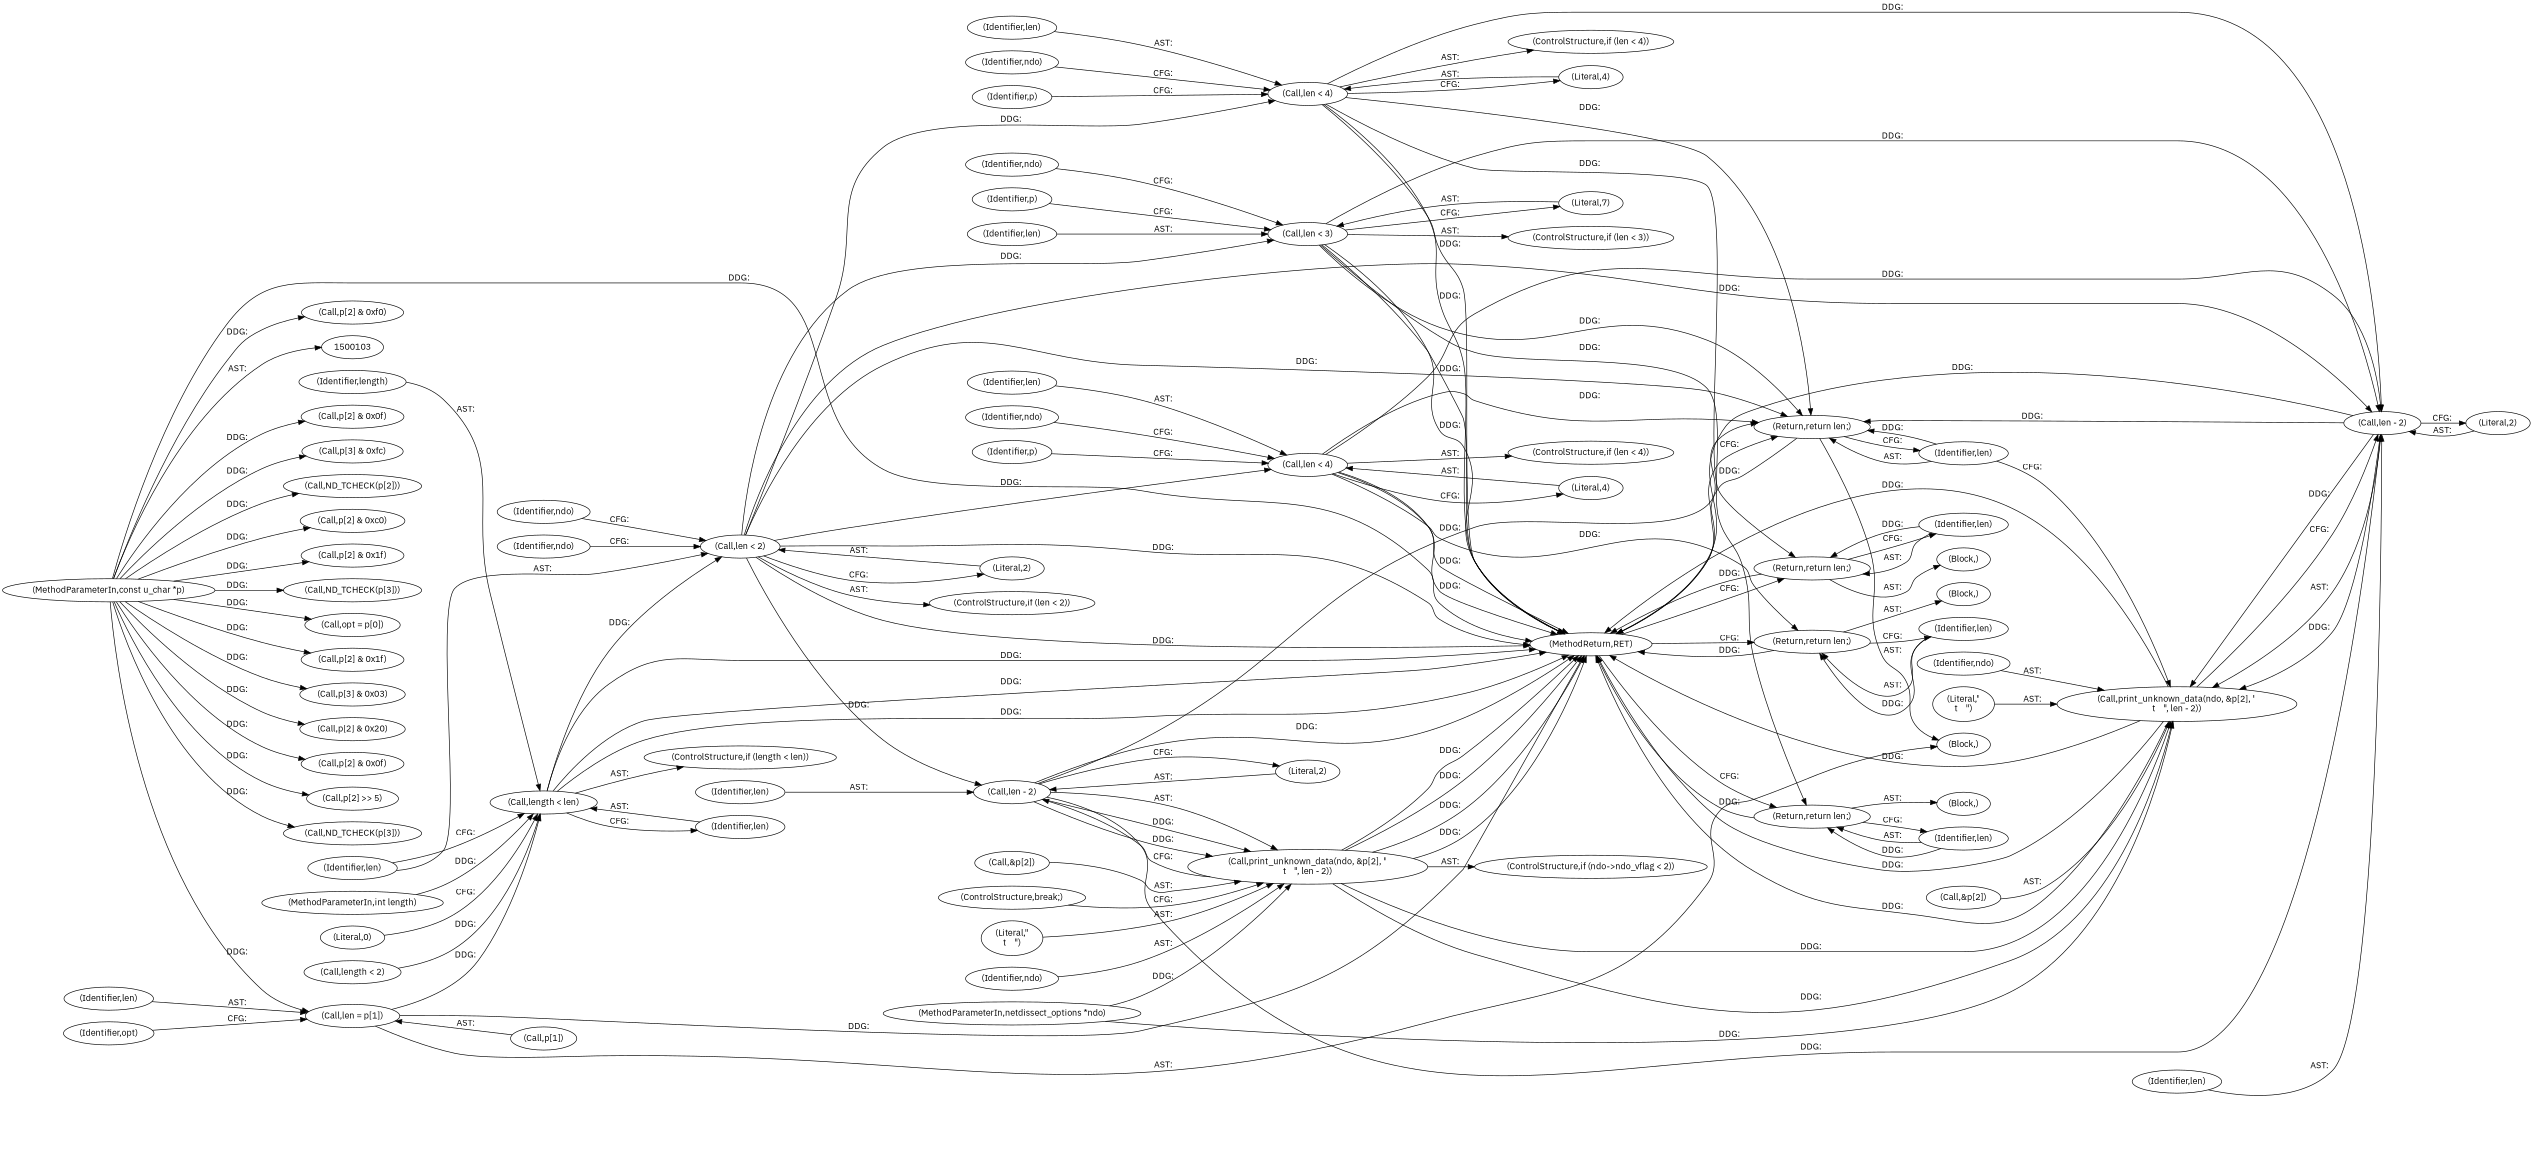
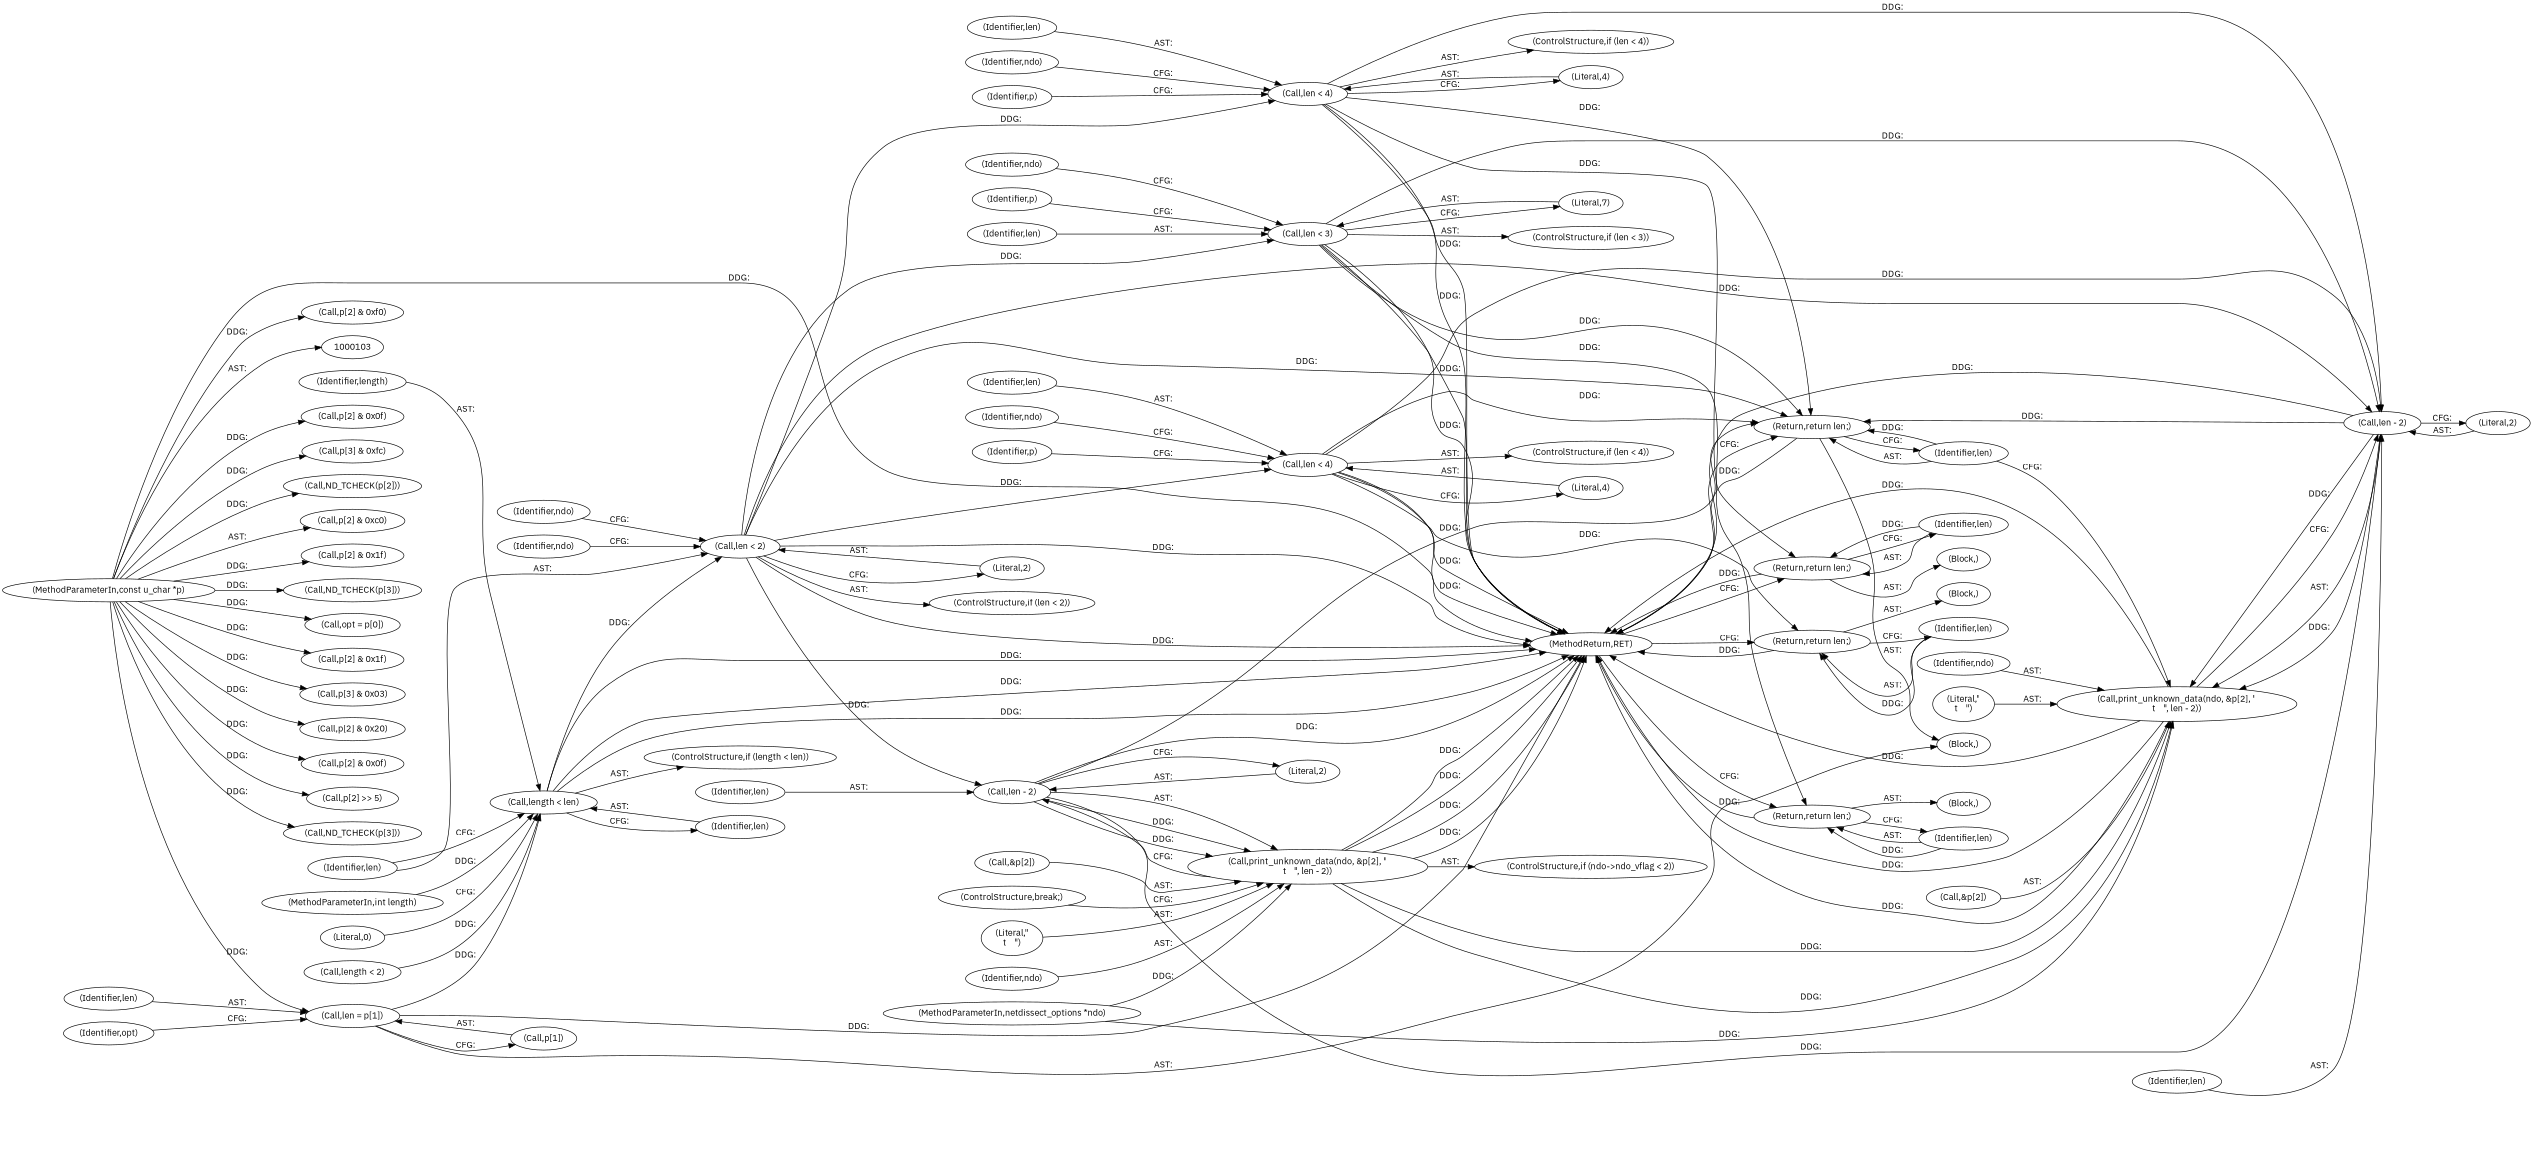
  digraph {
    fontname="IBM Plex Sans"
    rankdir=LR
    node [fontname="IBM Plex Sans"]
    edge [fontname="IBM Plex Sans"]
    n1 [label="(Call,len = p[1])"]
    n2 [label="(Call,length < len)"]
    n3 [label="(Block,)"]
    n4 [label="(Call,p[1])"]
    n5 [label="(MethodReturn,RET)"]
    n6 [label="(Call,len < 2)"]
    n7 [label="(ControlStructure,if (length < len))"]
    n8 [label="(Identifier,len)"]
    n9 [label="(Return,return len;)"]
    n10 [label="(Return,return len;)"]
    n11 [label="(Return,return len;)"]
    n12 [label="(Return,return len;)"]
    n13 [label="(MethodParameterIn,const u_char *p)"]
    n14 [label="(Call,p[2] & 0x0f)"]
    n15 [label="(Call,p[3] & 0xfc)"]
    n16 [label="(Call,ND_TCHECK(p[2]))"]
    n17 [label="(Call,p[2] & 0xc0)"]
    n18 [label="(Call,p[2] & 0x1f)"]
    n19 [label="(Call,ND_TCHECK(p[3]))"]
    n20 [label="(Call,opt = p[0])"]
    n21 [label="(Call,p[2] & 0x1f)"]
    n22 [label="(Call,p[3] & 0x03)"]
    n23 [label="(Call,p[2] & 0x20)"]
    n24 [label="(Call,p[2] & 0x0f)"]
    n25 [label="(Call,p[2] >> 5)"]
    n26 [label="(Call,ND_TCHECK(p[3]))"]
    n27 [label="(Call,p[2] & 0xf0)"]
-   1000103 [label=1500103]
+   1000103
    n29 [label="(Call,len < 3)"]
    n30 [label="(Call,len - 2)"]
    n31 [label="(Call,len < 4)"]
    n32 [label="(Call,len < 4)"]
    n33 [label="(Call,len - 2)"]
    n34 [label="(Literal,2)"]
    n35 [label="(ControlStructure,if (len < 2))"]
    n36 [label="(Literal,7)"]
    n37 [label="(ControlStructure,if (len < 3))"]
    n38 [label="(Call,print_unknown_data(ndo, &p[2], \"\n\t    \", len - 2))"]
    n39 [label="(Literal,2)"]
    n40 [label="(Identifier,len)"]
    n41 [label="(ControlStructure,if (len < 4))"]
    n42 [label="(Literal,4)"]
    n43 [label="(ControlStructure,if (len < 4))"]
    n44 [label="(Literal,4)"]
    n45 [label="(Call,print_unknown_data(ndo, &p[2], \"\n\t    \", len - 2))"]
    n46 [label="(Literal,2)"]
    n47 [label="(Identifier,len)"]
    n48 [label="(Block,)"]
    n49 [label="(Block,)"]
    n50 [label="(Identifier,len)"]
    n51 [label="(Identifier,len)"]
    n52 [label="(Block,)"]
    n53 [label="(ControlStructure,if (ndo->ndo_vflag < 2))"]
    n54 [label="(Identifier,len)"]
    n55 [label="(Identifier,opt)"]
    n56 [label="(Call,&p[2])"]
    n57 [label="(Identifier,len)"]
    n58 [label="(ControlStructure,break;)"]
    n59 [label="(Identifier,ndo)"]
    n60 [label="(Identifier,len)"]
    n61 [label="(Identifier,len)"]
    n62 [label="(Identifier,ndo)"]
    n63 [label="(Identifier,p)"]
    n64 [label="(Identifier,ndo)"]
    n65 [label="(Identifier,ndo)"]
    n66 [label="(Identifier,p)"]
    n67 [label="(MethodParameterIn,int length)"]
    n68 [label="(Identifier,p)"]
    n69 [label="(Identifier,ndo)"]
    n70 [label="(Literal,0)"]
    n71 [label="(Literal,\"\n\t    \")"]
    n72 [label="(Identifier,ndo)"]
    n73 [label="(Literal,\"\n\t    \")"]
    n74 [label="(MethodParameterIn,netdissect_options *ndo)"]
    n75 [label="(Identifier,len)"]
    n76 [label="(Call,length < 2)"]
    n77 [label="(Identifier,len)"]
    n78 [label="(Identifier,length)"]
    n79 [label="(Identifier,len)"]
    n80 [label="(Call,&p[2])"]
    n81 [label="(Identifier,ndo)"]
    n1 -> n2 [label="DDG: "]
    n1 -> n3 [label="AST: "]
+   n1 -> n4 [label="CFG: "]
    n1 -> n5 [label="DDG: "]
    n2 -> n5 [label="DDG: "]
    n2 -> n5 [label="DDG: "]
    n2 -> n5 [label="DDG: "]
    n2 -> n6 [label="DDG: "]
    n2 -> n7 [label="AST: "]
    n2 -> n8 [label="CFG: "]
    n4 -> n1 [label="AST: "]
    n5 -> n9 [label="CFG: "]
    n5 -> n10 [label="CFG: "]
    n5 -> n11 [label="CFG: "]
    n5 -> n12 [label="CFG: "]
    n6 -> n5 [label="DDG: "]
    n6 -> n5 [label="DDG: "]
    n6 -> n9 [label="DDG: "]
    n6 -> n29 [label="DDG: "]
    n6 -> n30 [label="DDG: "]
    n6 -> n31 [label="DDG: "]
    n6 -> n32 [label="DDG: "]
    n6 -> n33 [label="DDG: "]
    n6 -> n34 [label="CFG: "]
    n6 -> n35 [label="AST: "]
    n8 -> n2 [label="AST: "]
    n9 -> n3 [label="AST: "]
    n9 -> n5 [label="DDG: "]
    n9 -> n40 [label="CFG: "]
    n10 -> n5 [label="DDG: "]
    n10 -> n47 [label="CFG: "]
    n10 -> n48 [label="AST: "]
    n11 -> n5 [label="DDG: "]
    n11 -> n49 [label="AST: "]
    n11 -> n50 [label="CFG: "]
    n12 -> n5 [label="DDG: "]
    n12 -> n51 [label="CFG: "]
    n12 -> n52 [label="AST: "]
    n13 -> n1 [label="DDG: "]
    n13 -> n5 [label="DDG: "]
    n13 -> n14 [label="DDG: "]
    n13 -> n15 [label="DDG: "]
    n13 -> n16 [label="DDG: "]
-   n13 -> n17 [label="DDG: "]
+   n13 -> n17 [label="AST: "]
    n13 -> n18 [label="DDG: "]
    n13 -> n19 [label="DDG: "]
    n13 -> n20 [label="DDG: "]
    n13 -> n21 [label="DDG: "]
    n13 -> n22 [label="DDG: "]
    n13 -> n23 [label="DDG: "]
    n13 -> n24 [label="DDG: "]
    n13 -> n25 [label="DDG: "]
    n13 -> n26 [label="DDG: "]
    n13 -> n27 [label="DDG: "]
    n13 -> 1000103 [label="AST: "]
    n29 -> n5 [label="DDG: "]
    n29 -> n5 [label="DDG: "]
    n29 -> n9 [label="DDG: "]
    n29 -> n10 [label="DDG: "]
    n29 -> n30 [label="DDG: "]
    n29 -> n36 [label="CFG: "]
    n29 -> n37 [label="AST: "]
    n30 -> n5 [label="DDG: "]
    n30 -> n9 [label="DDG: "]
    n30 -> n38 [label="AST: "]
    n30 -> n38 [label="DDG: "]
    n30 -> n38 [label="DDG: "]
    n30 -> n39 [label="CFG: "]
    n31 -> n5 [label="DDG: "]
    n31 -> n5 [label="DDG: "]
    n31 -> n9 [label="DDG: "]
    n31 -> n11 [label="DDG: "]
    n31 -> n30 [label="DDG: "]
    n31 -> n41 [label="AST: "]
    n31 -> n42 [label="CFG: "]
    n32 -> n5 [label="DDG: "]
    n32 -> n5 [label="DDG: "]
    n32 -> n9 [label="DDG: "]
    n32 -> n12 [label="DDG: "]
    n32 -> n30 [label="DDG: "]
    n32 -> n43 [label="AST: "]
    n32 -> n44 [label="CFG: "]
    n33 -> n5 [label="DDG: "]
    n33 -> n9 [label="DDG: "]
    n33 -> n30 [label="DDG: "]
    n33 -> n45 [label="AST: "]
    n33 -> n45 [label="DDG: "]
    n33 -> n45 [label="DDG: "]
    n33 -> n46 [label="CFG: "]
    n34 -> n6 [label="AST: "]
    n36 -> n29 [label="AST: "]
    n38 -> n5 [label="DDG: "]
    n38 -> n5 [label="DDG: "]
    n38 -> n5 [label="DDG: "]
    n38 -> n5 [label="DDG: "]
    n38 -> n30 [label="CFG: "]
    n39 -> n30 [label="AST: "]
    n40 -> n9 [label="AST: "]
    n40 -> n9 [label="DDG: "]
    n40 -> n38 [label="CFG: "]
    n42 -> n31 [label="AST: "]
    n44 -> n32 [label="AST: "]
    n45 -> n5 [label="DDG: "]
    n45 -> n5 [label="DDG: "]
    n45 -> n5 [label="DDG: "]
    n45 -> n5 [label="DDG: "]
    n45 -> n33 [label="CFG: "]
    n45 -> n38 [label="DDG: "]
    n45 -> n38 [label="DDG: "]
    n45 -> n53 [label="AST: "]
    n46 -> n33 [label="AST: "]
    n47 -> n10 [label="AST: "]
    n47 -> n10 [label="DDG: "]
    n50 -> n11 [label="AST: "]
    n50 -> n11 [label="DDG: "]
    n51 -> n12 [label="AST: "]
    n51 -> n12 [label="DDG: "]
    n54 -> n31 [label="AST: "]
    n55 -> n1 [label="CFG: "]
    n56 -> n45 [label="AST: "]
    n57 -> n30 [label="AST: "]
    n58 -> n45 [label="CFG: "]
    n59 -> n31 [label="CFG: "]
    n60 -> n32 [label="AST: "]
    n61 -> n2 [label="CFG: "]
    n61 -> n6 [label="AST: "]
    n62 -> n32 [label="CFG: "]
    n63 -> n32 [label="CFG: "]
    n64 -> n38 [label="AST: "]
    n65 -> n29 [label="CFG: "]
    n66 -> n29 [label="CFG: "]
    n67 -> n2 [label="DDG: "]
    n68 -> n31 [label="CFG: "]
    n69 -> n6 [label="CFG: "]
    n70 -> n2 [label="CFG: "]
    n71 -> n45 [label="AST: "]
    n72 -> n45 [label="AST: "]
    n73 -> n38 [label="AST: "]
    n74 -> n38 [label="DDG: "]
    n74 -> n45 [label="DDG: "]
    n75 -> n33 [label="AST: "]
    n76 -> n2 [label="DDG: "]
    n77 -> n1 [label="AST: "]
    n78 -> n2 [label="AST: "]
    n79 -> n29 [label="AST: "]
    n80 -> n38 [label="AST: "]
    n81 -> n6 [label="CFG: "]
  }
